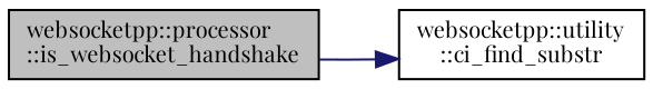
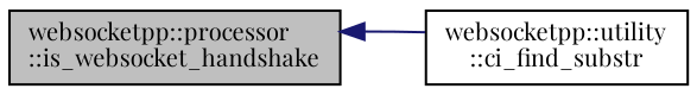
  digraph {
    rankdir=LR
    fontname="Playfair Display"
    node [color=black fontname="Playfair Display" fontsize=10 shape=record style=filled]
    n1 [fillcolor=grey75 fontcolor=black height=0.2 label="websocketpp::processor\l::is_websocket_handshake" width=0.4]
    n2 [fillcolor=white height=0.2 label="websocketpp::utility\l::ci_find_substr" width=0.4]
-   n1 -> n2 [color=midnightblue fontname="Playfair Display" fontsize=10 labelfontname=Helvetica labelfontsize=10 style=solid]
+   n2 -> n1 [color=midnightblue fontname="Playfair Display" fontsize=10 labelfontname=Helvetica labelfontsize=10 style=solid]
  }
